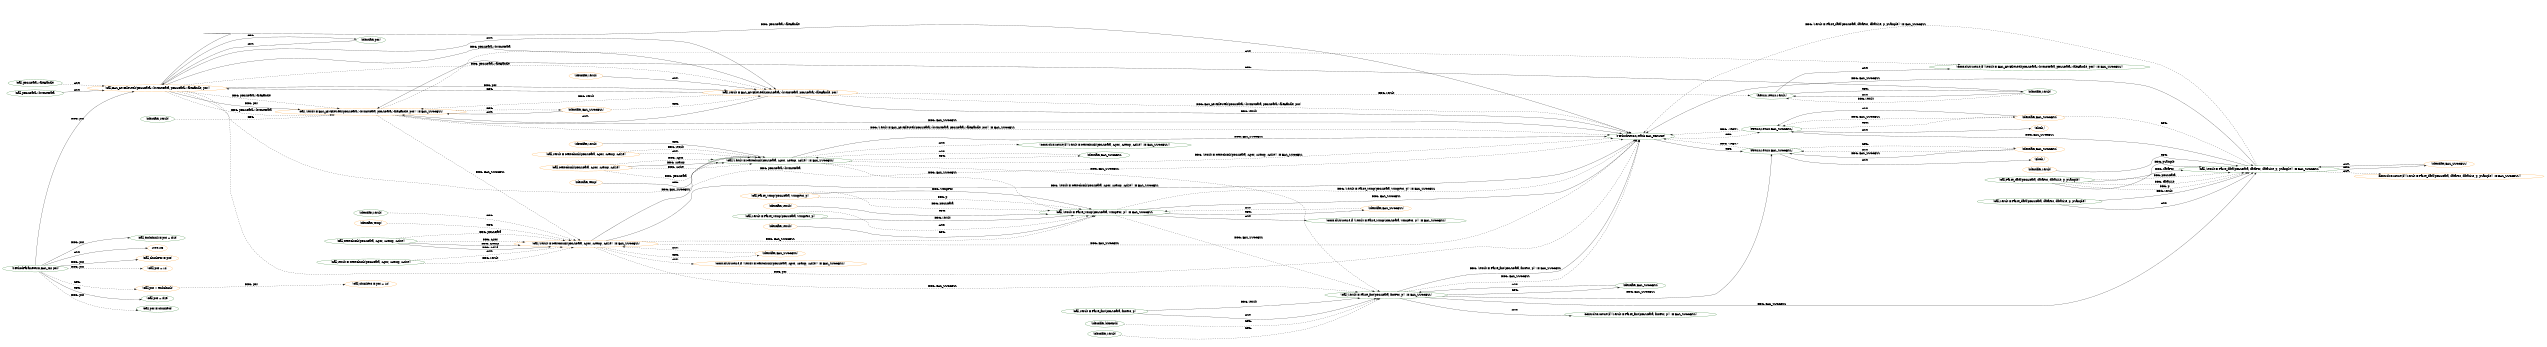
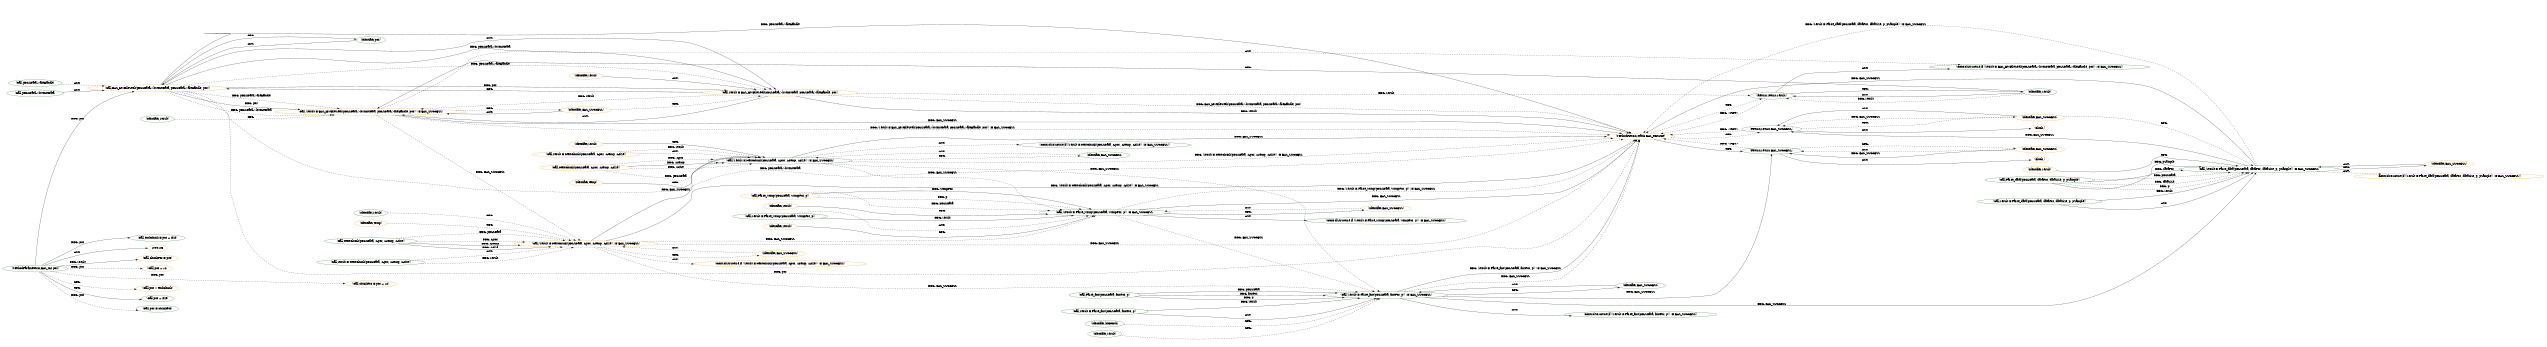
  digraph {
    rankdir=LR
    node [color=darkgreen]
    edge [style=dashed]
    n1 [color=darkorange label="(Call,EAS_HWFileSeek(pDLSData->hwInstData, pDLSData->fileHandle, pos))"]
    n2 [color=darkorange label="(Call,(result = EAS_HWFileSeek(pDLSData->hwInstData, pDLSData->fileHandle, pos)) != EAS_SUCCESS)"]
    n3 [color=darkorange label="(Call,result = EAS_HWFileSeek(pDLSData->hwInstData, pDLSData->fileHandle, pos))"]
-   n4 [label="(MethodReturn,static EAS_RESULT)"]
+   n4 [color=darkorange label="(MethodReturn,static EAS_RESULT)"]
    n5 [label="(Identifier,pos)"]
    n6 [color=darkorange label="(Call,(result = NextChunk(pDLSData, &pos, &temp, &size)) != EAS_SUCCESS)"]
    n7 [color=darkorange label="(Identifier,EAS_SUCCESS)"]
    n8 [label="(ControlStructure,if ((result = EAS_HWFileSeek(pDLSData->hwInstData, pDLSData->fileHandle, pos)) != EAS_SUCCESS))"]
    n9 [label="(Return,return result;)"]
    n10 [label="(Return,return EAS_SUCCESS;)"]
    n11 [label="(Return,return EAS_SUCCESS;)"]
    n12 [label="(MethodParameterIn,EAS_I32 pos)"]
    n13 [color=darkorange label="(Call,chunkPos = pos)"]
    n14 [color=darkorange label="(Call,pos + 12)"]
    n15 [color=darkorange label="(Call,chunkPos = pos + 12)"]
    n16 [color=darkorange label="(Call,pos < endChunk)"]
    n17 [label="(Call,pos + size)"]
    n18 [label="(Call,pos = chunkPos)"]
    n19 [label="(Call,endChunk = pos + size)"]
    1000123 [color=darkorange]
    n21 [label="(Call,(result = NextChunk(pDLSData, &pos, &temp, &size)) != EAS_SUCCESS)"]
    n22 [label="(Call,(result = Parse_wsmp(pDLSData, wsmpPos, p)) != EAS_SUCCESS)"]
    n23 [label="(Call,(result = Parse_fmt(pDLSData, fmtPos, p)) != EAS_SUCCESS)"]
    n24 [color=darkorange label="(Identifier,EAS_SUCCESS)"]
    n25 [color=darkorange label="(ControlStructure,if ((result = NextChunk(pDLSData, &pos, &temp, &size)) != EAS_SUCCESS))"]
    n26 [label="(Identifier,EAS_SUCCESS)"]
    n27 [label="(ControlStructure,if ((result = NextChunk(pDLSData, &pos, &temp, &size)) != EAS_SUCCESS))"]
    n28 [label="(ControlStructure,if ((result = Parse_wsmp(pDLSData, wsmpPos, p)) != EAS_SUCCESS))"]
    n29 [color=darkorange label="(Identifier,EAS_SUCCESS)"]
    n30 [label="(Call,(result = Parse_data(pDLSData, dataPos, dataSize, p, pSample)) != EAS_SUCCESS)"]
    n31 [label="(ControlStructure,if ((result = Parse_fmt(pDLSData, fmtPos, p)) != EAS_SUCCESS))"]
    n32 [label="(Identifier,EAS_SUCCESS)"]
    n33 [color=darkorange label="(Block,)"]
    n34 [color=darkorange label="(Identifier,EAS_SUCCESS)"]
    n35 [color=darkorange label="(Identifier,EAS_SUCCESS)"]
    n36 [color=darkorange label="(ControlStructure,if ((result = Parse_data(pDLSData, dataPos, dataSize, p, pSample)) != EAS_SUCCESS))"]
    n37 [color=darkorange label="(Block,)"]
    n38 [color=darkorange label="(Identifier,EAS_SUCCESS)"]
    n39 [label="(Identifier,result)"]
+   n40 [label="(Call,Parse_fmt(pDLSData, fmtPos, p))"]
    n41 [label="(Call,pDLSData->hwInstData)"]
    n42 [color=darkorange label="(Identifier,temp)"]
    n43 [label="(Call,result = Parse_fmt(pDLSData, fmtPos, p))"]
    n44 [label="(Call,result = NextChunk(pDLSData, &pos, &temp, &size))"]
    n45 [label="(Identifier,result)"]
    n46 [label="(Identifier,bitDepth)"]
    n47 [color=darkorange label="(Identifier,temp)"]
    n48 [color=darkorange label="(Call,Parse_wsmp(pDLSData, wsmpPos, p))"]
    n49 [color=darkorange label="(Identifier,result)"]
    n50 [label="(Identifier,result)"]
    n51 [color=darkorange label="(Call,result = NextChunk(pDLSData, &pos, &temp, &size))"]
    n52 [color=darkorange label="(Identifier,result)"]
    n53 [label="(Identifier,result)"]
    n54 [color=darkorange label="(Call,NextChunk(pDLSData, &pos, &temp, &size))"]
    n55 [color=darkorange label="(Identifier,result)"]
    n56 [label="(Call,NextChunk(pDLSData, &pos, &temp, &size))"]
    n57 [label="(Call,pDLSData->fileHandle)"]
    n58 [label="(Call,Parse_data(pDLSData, dataPos, dataSize, p, pSample))"]
    n59 [color=darkorange label="(Identifier,result)"]
    n60 [label="(Call,result = Parse_data(pDLSData, dataPos, dataSize, p, pSample))"]
    n61 [label="(Call,result = Parse_wsmp(pDLSData, wsmpPos, p))"]
    n62 [color=darkorange label="(Identifier,result)"]
    n1 -> n2 [label="DDG: pDLSData->hwInstData"]
    n1 -> n2 [label="DDG: pDLSData->fileHandle"]
    n1 -> n2 [label="DDG: pos" style=solid]
    n1 -> n3 [label="AST: " style=solid]
    n1 -> n3 [label="DDG: pDLSData->hwInstData" style=solid]
    n1 -> n3 [label="DDG: pDLSData->fileHandle"]
    n1 -> n3 [label="DDG: pos" style=solid]
    n1 -> n4 [label="DDG: pos"]
    n1 -> n4 [label="DDG: pDLSData->hwInstData"]
    n1 -> n4 [label="DDG: pDLSData->fileHandle" style=solid]
    n1 -> n5 [label="CFG: " style=solid]
    n2 -> n4 [label="DDG: EAS_SUCCESS" style=solid]
    n2 -> n4 [label="DDG: (result = EAS_HWFileSeek(pDLSData->hwInstData, pDLSData->fileHandle, pos)) != EAS_SUCCESS"]
    n2 -> n6 [label="DDG: EAS_SUCCESS"]
    n2 -> n7 [label="CFG: "]
    n2 -> n8 [label="AST: "]
    n3 -> n1 [label="CFG: " style=solid]
    n3 -> n2 [label="AST: " style=solid]
    n3 -> n2 [label="DDG: result"]
    n3 -> n4 [label="DDG: result" style=solid]
    n3 -> n4 [label="DDG: EAS_HWFileSeek(pDLSData->hwInstData, pDLSData->fileHandle, pos)"]
    n3 -> n9 [label="DDG: result"]
+   n4 -> n9 [label="CFG: "]
    n4 -> n10 [label="CFG: " style=solid]
    n4 -> n11 [label="CFG: "]
    n5 -> n1 [label="AST: " style=solid]
    n6 -> n4 [label="DDG: EAS_SUCCESS"]
    n6 -> n4 [label="DDG: (result = NextChunk(pDLSData, &pos, &temp, &size)) != EAS_SUCCESS" style=solid]
    n6 -> n21 [label="DDG: EAS_SUCCESS" style=solid]
    n6 -> n22 [label="DDG: EAS_SUCCESS"]
    n6 -> n23 [label="DDG: EAS_SUCCESS"]
    n6 -> n24 [label="CFG: "]
    n6 -> n25 [label="AST: "]
    n7 -> n2 [label="AST: " style=solid]
    n7 -> n3 [label="CFG: "]
+   n9 -> n4 [label="DDG: <RET>"]
    n9 -> n8 [label="AST: " style=solid]
    n9 -> n39 [label="CFG: " style=solid]
    n10 -> n4 [label="DDG: <RET>"]
    n10 -> n33 [label="AST: " style=solid]
    n10 -> n34 [label="CFG: "]
    n11 -> n4 [label="DDG: <RET>"]
    n11 -> n37 [label="AST: " style=solid]
    n11 -> n38 [label="CFG: "]
    n12 -> n1 [label="DDG: pos" style=solid]
-   n12 -> n13 [label="DDG: pos" style=solid]
+   n12 -> n13 [label="DDG: result" style=solid]
    n12 -> n14 [label="DDG: pos"]
-   n16 -> n15 [label="DDG: pos"]
+   n12 -> n15 [label="DDG: pos"]
    n12 -> n16 [label="CFG: "]
    n12 -> n17 [label="CFG: " style=solid]
    n12 -> n18 [label="DDG: pos"]
    n12 -> n19 [label="DDG: pos" style=solid]
    n12 -> 1000123 [label="AST: " style=solid]
    n21 -> n4 [label="DDG: EAS_SUCCESS" style=solid]
    n21 -> n4 [label="DDG: (result = NextChunk(pDLSData, &pos, &temp, &size)) != EAS_SUCCESS"]
    n21 -> n22 [label="DDG: EAS_SUCCESS"]
    n21 -> n23 [label="DDG: EAS_SUCCESS"]
    n21 -> n26 [label="CFG: "]
    n21 -> n27 [label="AST: "]
    n22 -> n4 [label="DDG: (result = Parse_wsmp(pDLSData, wsmpPos, p)) != EAS_SUCCESS"]
    n22 -> n4 [label="DDG: EAS_SUCCESS" style=solid]
    n22 -> n23 [label="DDG: EAS_SUCCESS"]
    n22 -> n28 [label="AST: " style=solid]
    n22 -> n29 [label="CFG: " style=solid]
    n23 -> n4 [label="DDG: (result = Parse_fmt(pDLSData, fmtPos, p)) != EAS_SUCCESS" style=solid]
    n23 -> n4 [label="DDG: EAS_SUCCESS"]
    n23 -> n10 [label="DDG: EAS_SUCCESS" style=solid]
    n23 -> n30 [label="DDG: EAS_SUCCESS" style=solid]
    n23 -> n31 [label="AST: " style=solid]
    n23 -> n32 [label="CFG: " style=solid]
    n24 -> n6 [label="AST: "]
    n26 -> n21 [label="AST: "]
    n29 -> n22 [label="AST: "]
    n30 -> n4 [label="DDG: (result = Parse_data(pDLSData, dataPos, dataSize, p, pSample)) != EAS_SUCCESS"]
    n30 -> n4 [label="DDG: EAS_SUCCESS" style=solid]
    n30 -> n11 [label="DDG: EAS_SUCCESS" style=solid]
    n30 -> n35 [label="CFG: " style=solid]
    n30 -> n36 [label="AST: "]
    n32 -> n23 [label="AST: " style=solid]
    n34 -> n10 [label="AST: "]
    n34 -> n10 [label="DDG: EAS_SUCCESS" style=solid]
    n35 -> n30 [label="AST: " style=solid]
    n38 -> n11 [label="AST: " style=solid]
    n38 -> n11 [label="DDG: EAS_SUCCESS"]
    n38 -> n30 [label="CFG: "]
    n39 -> n2 [label="CFG: " style=solid]
    n39 -> n9 [label="AST: " style=solid]
    n39 -> n9 [label="DDG: result"]
+   n40 -> n23 [label="DDG: pDLSData" style=solid]
+   n40 -> n23 [label="DDG: fmtPos" style=solid]
+   n40 -> n23 [label="DDG: p" style=solid]
    n41 -> n1 [label="AST: " style=solid]
    n42 -> n21 [label="CFG: " style=solid]
    n43 -> n23 [label="AST: " style=solid]
    n43 -> n23 [label="DDG: result" style=solid]
    n44 -> n6 [label="AST: "]
    n44 -> n6 [label="DDG: result"]
    n45 -> n6 [label="CFG: "]
    n46 -> n23 [label="CFG: "]
    n47 -> n6 [label="CFG: "]
    n48 -> n22 [label="DDG: pDLSData"]
    n48 -> n22 [label="DDG: wsmpPos" style=solid]
    n48 -> n22 [label="DDG: p"]
    n49 -> n21 [label="CFG: " style=solid]
    n50 -> n2 [label="CFG: "]
    n51 -> n21 [label="AST: "]
    n51 -> n21 [label="DDG: result"]
    n52 -> n30 [label="CFG: " style=solid]
    n53 -> n23 [label="CFG: "]
    n54 -> n21 [label="DDG: pDLSData"]
    n54 -> n21 [label="DDG: &pos"]
    n54 -> n21 [label="DDG: &temp" style=solid]
    n54 -> n21 [label="DDG: &size"]
    n55 -> n3 [label="AST: " style=solid]
    n56 -> n6 [label="DDG: pDLSData"]
    n56 -> n6 [label="DDG: &pos"]
    n56 -> n6 [label="DDG: &temp" style=solid]
    n56 -> n6 [label="DDG: &size" style=solid]
    n57 -> n1 [label="AST: "]
    n58 -> n30 [label="DDG: dataSize"]
    n58 -> n30 [label="DDG: p"]
    n58 -> n30 [label="DDG: pSample" style=solid]
    n58 -> n30 [label="DDG: dataPos" style=solid]
    n58 -> n30 [label="DDG: pDLSData"]
    n59 -> n22 [label="CFG: " style=solid]
    n60 -> n30 [label="AST: " style=solid]
    n60 -> n30 [label="DDG: result" style=solid]
    n61 -> n22 [label="AST: "]
    n61 -> n22 [label="DDG: result" style=solid]
    n62 -> n22 [label="CFG: " style=solid]
  }
